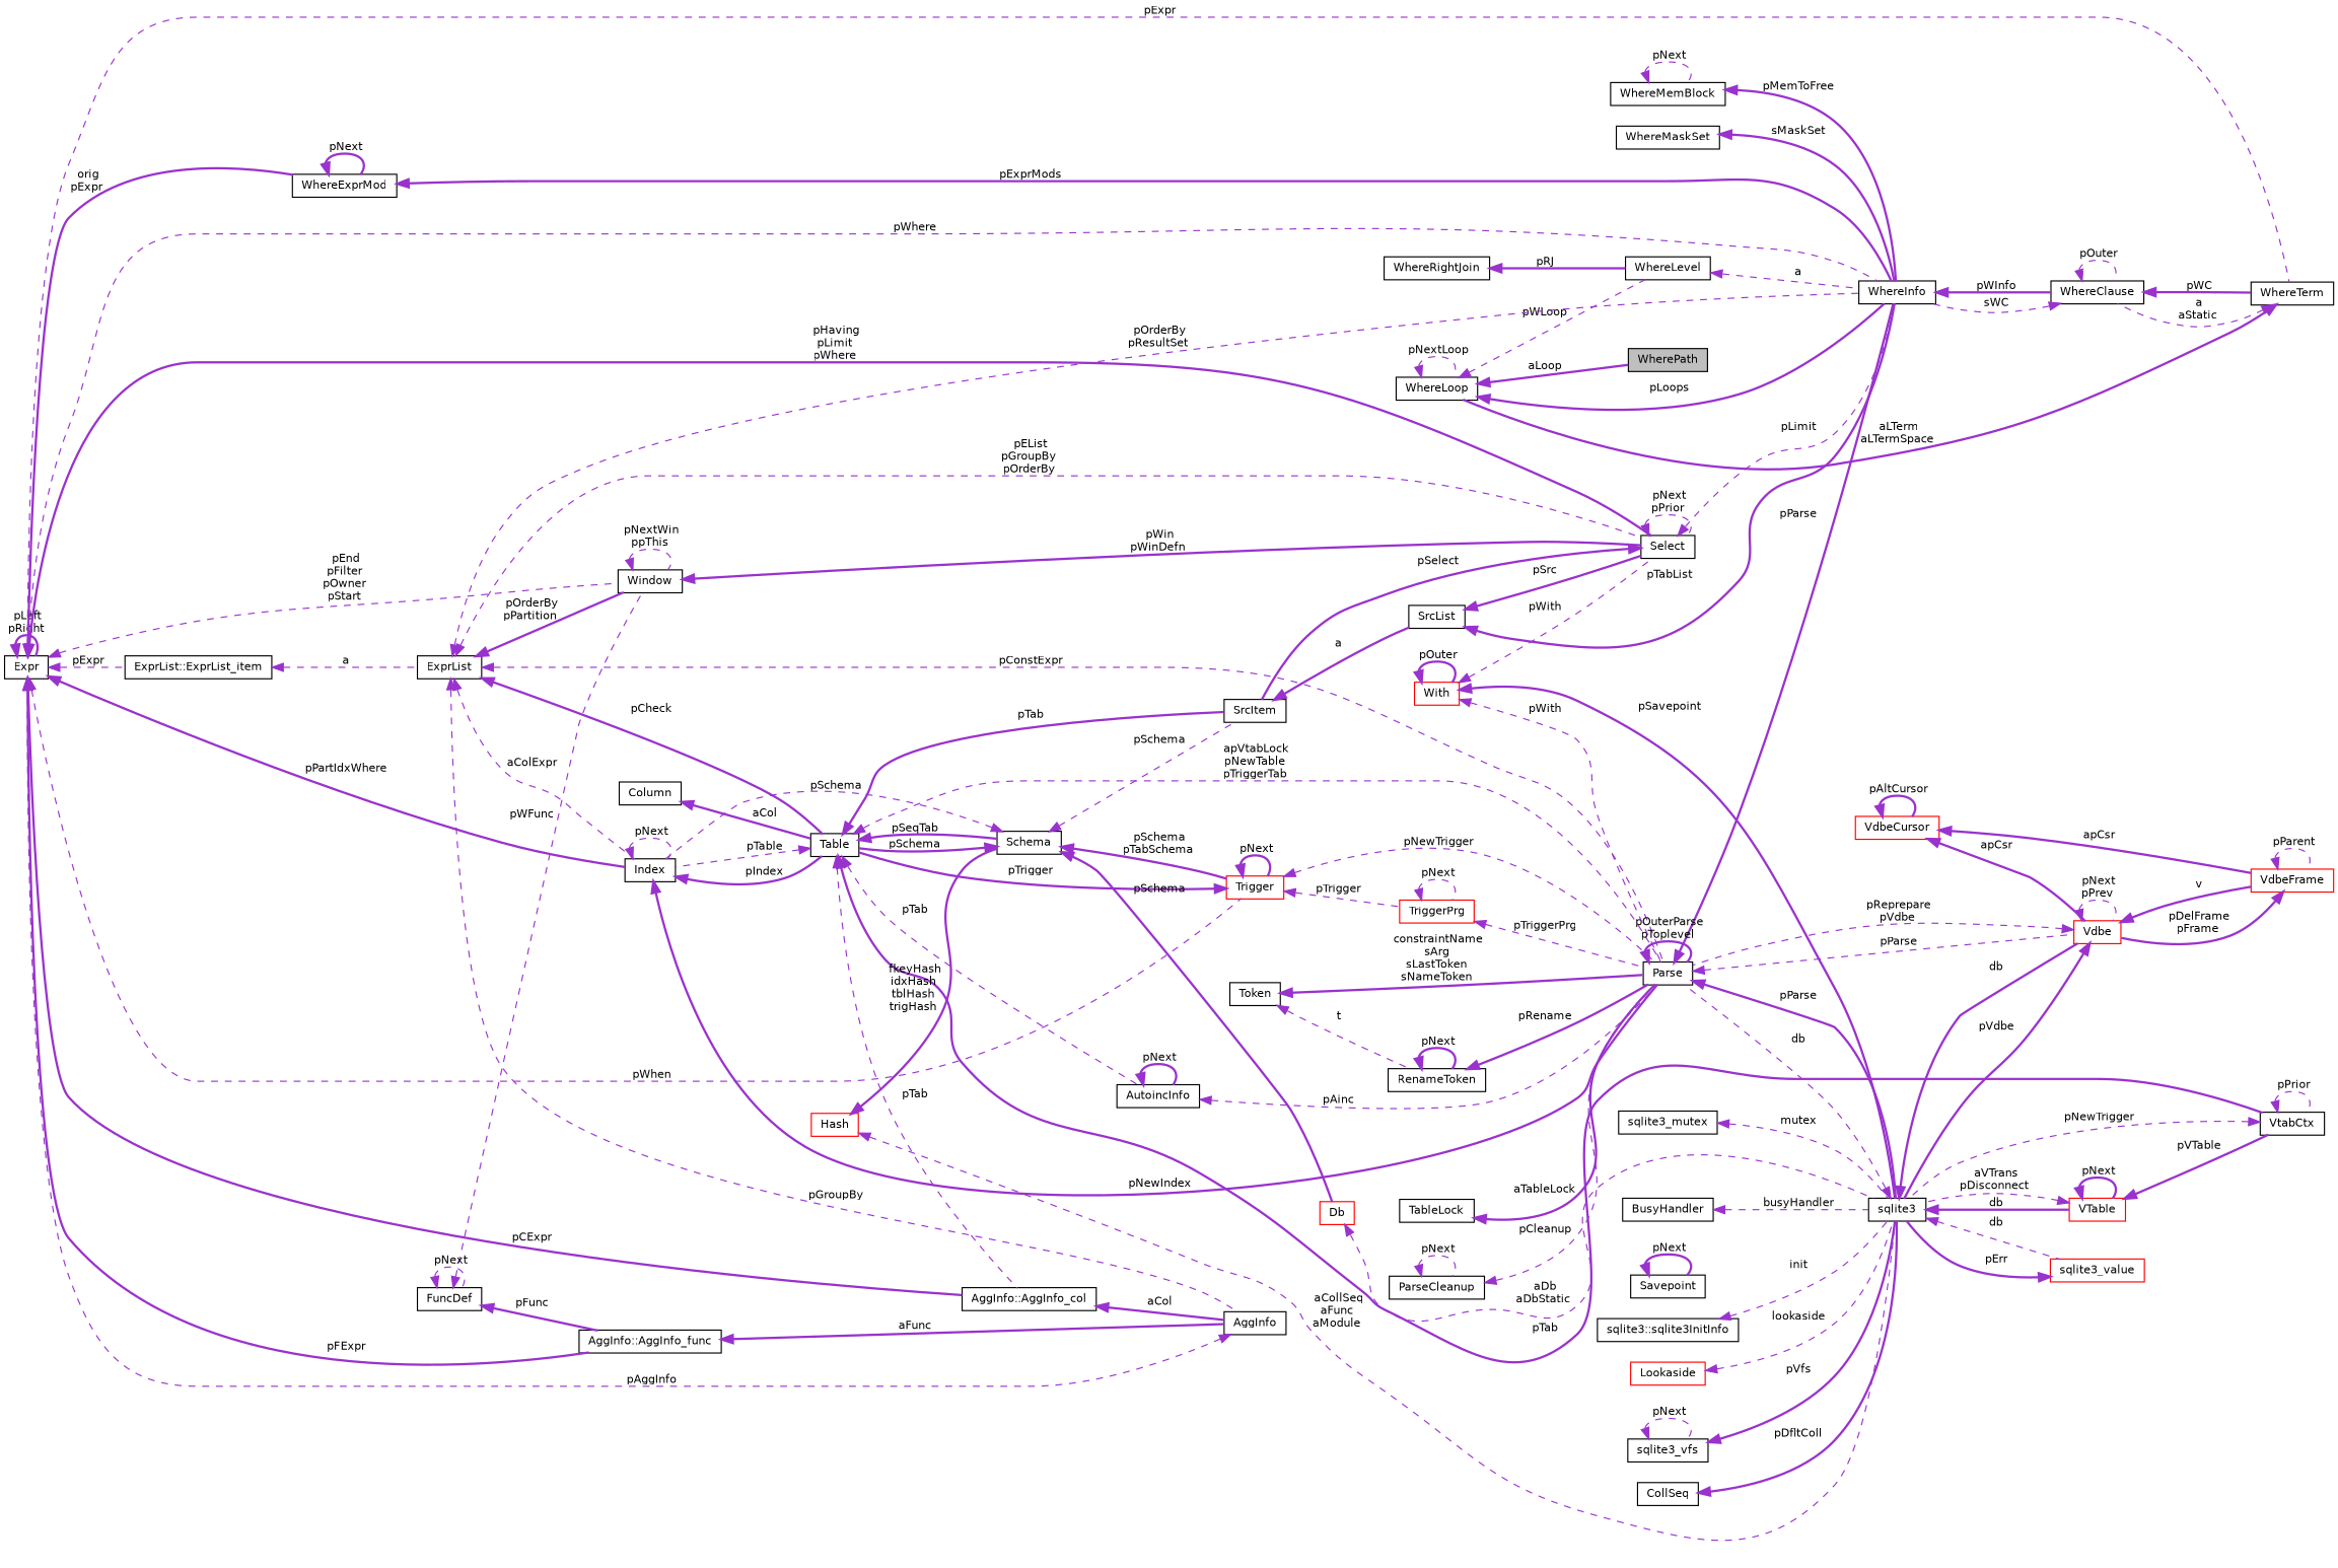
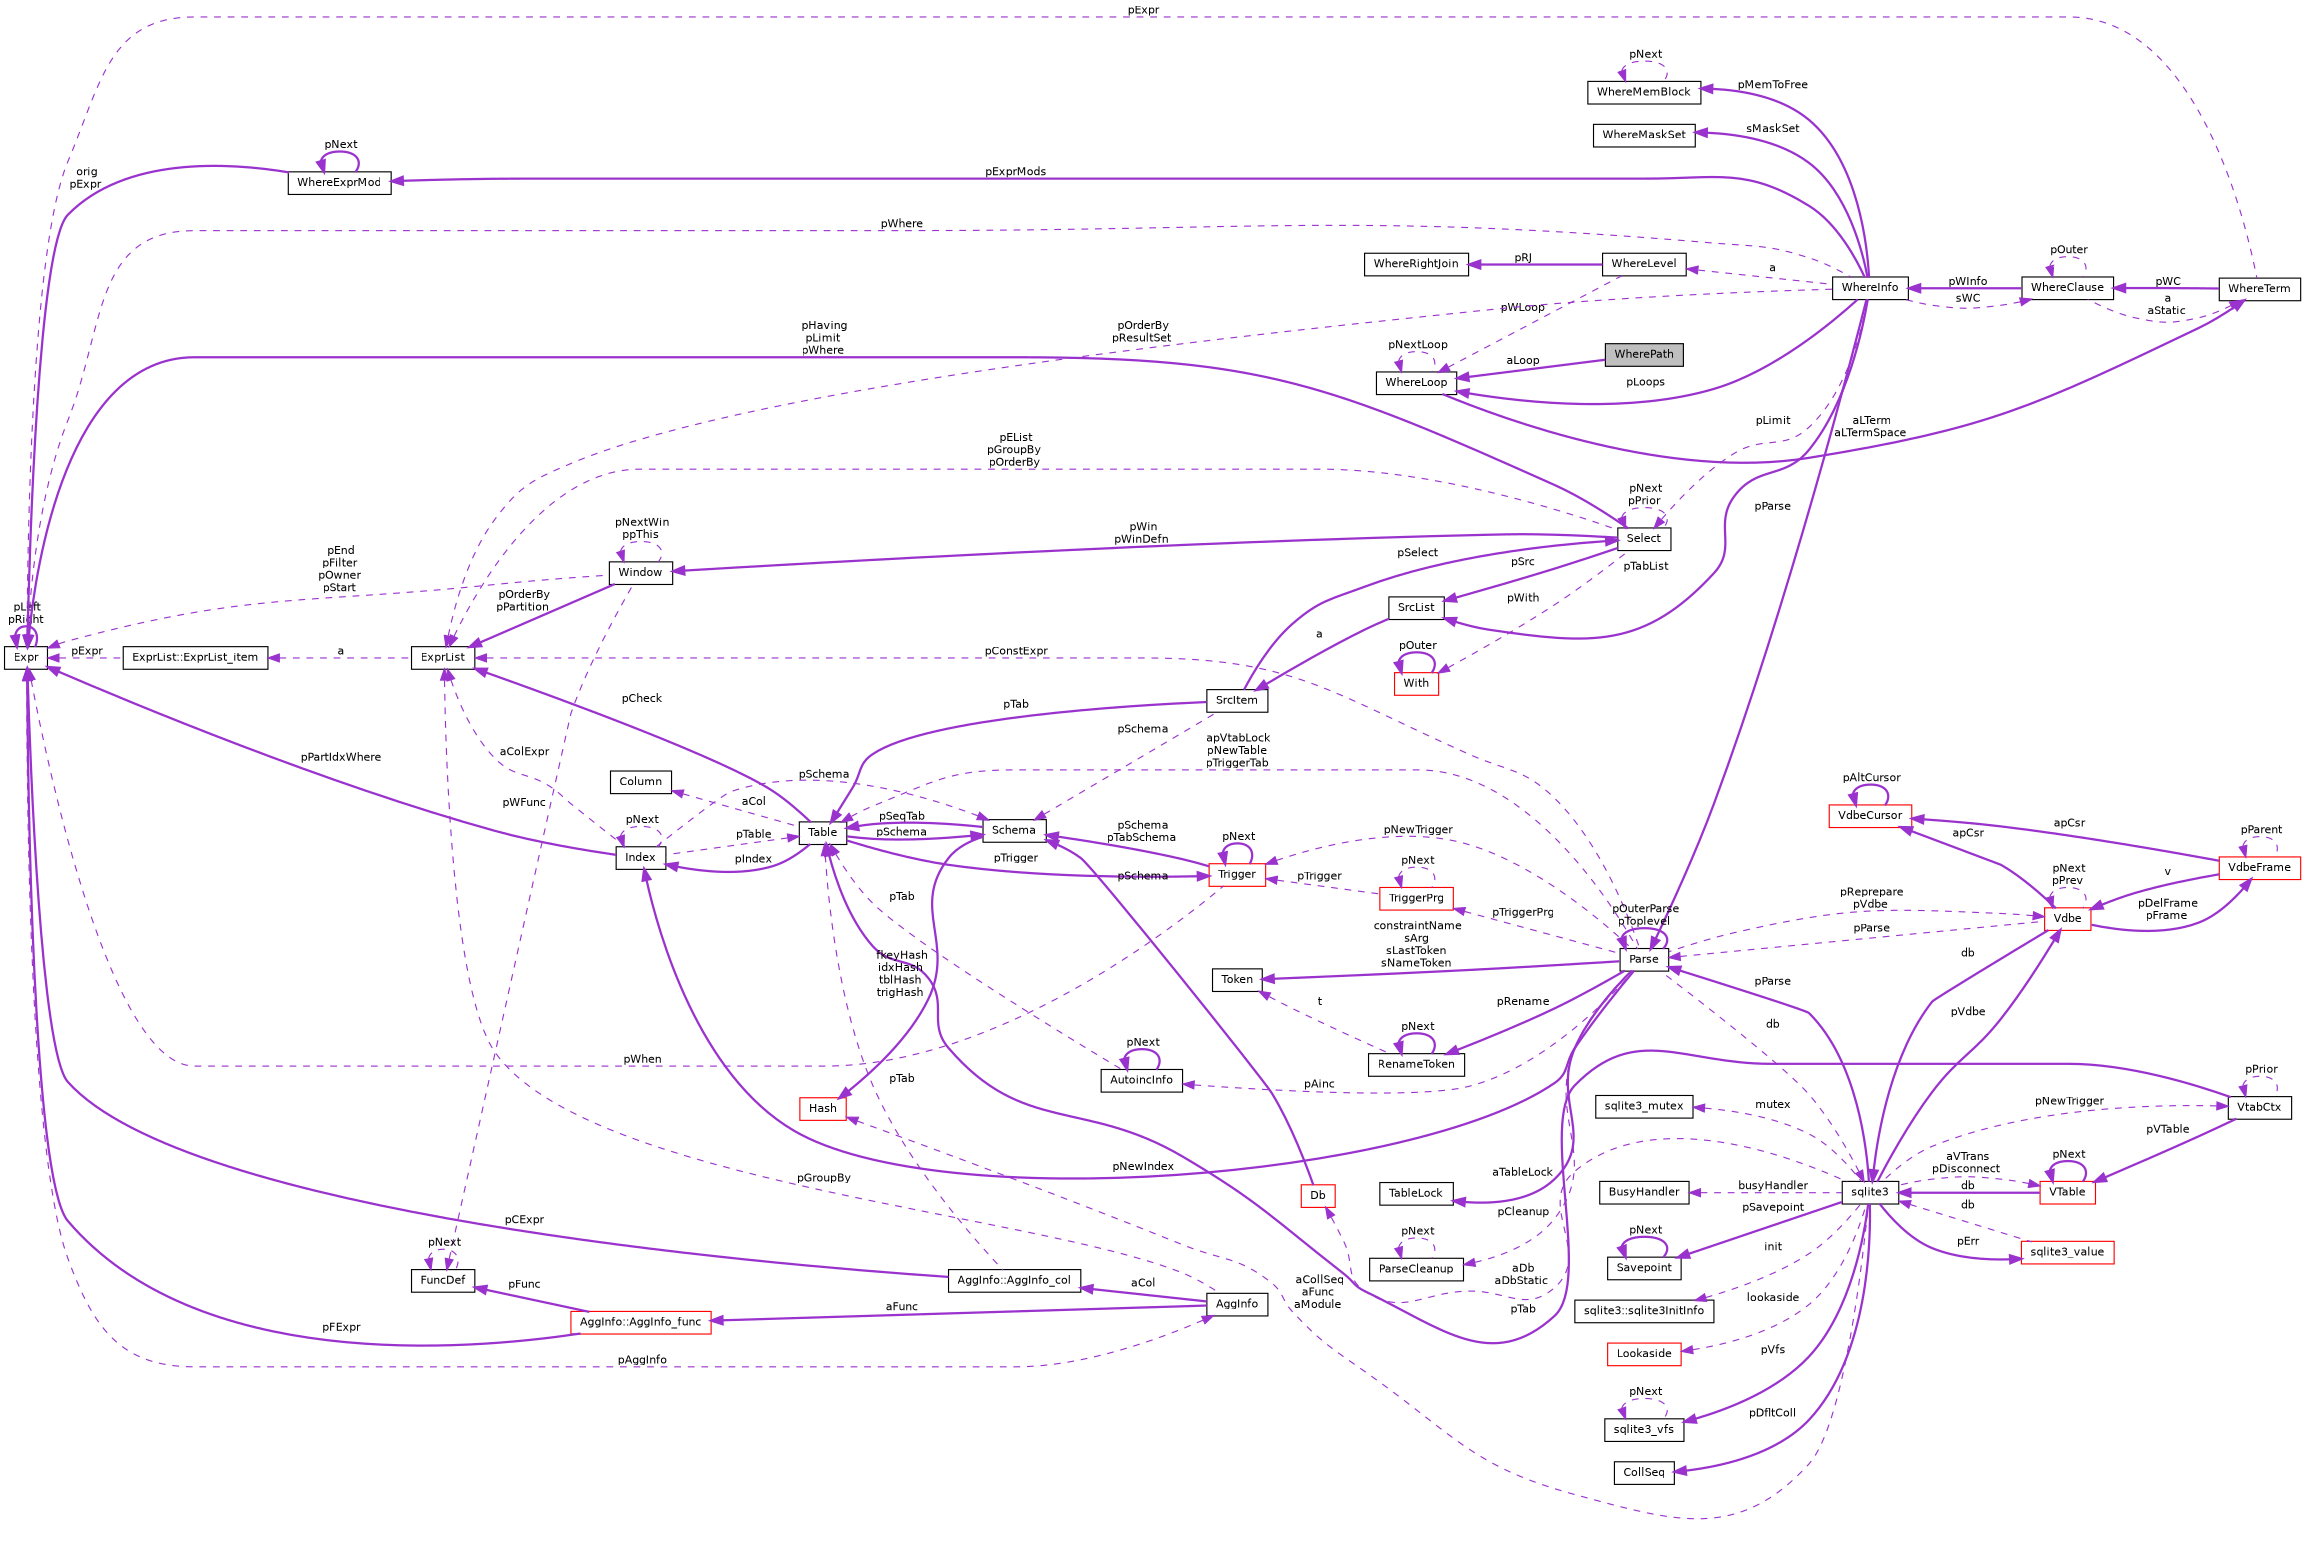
  digraph {
    rankdir=LR
    node [color=black fillcolor=white fontname=Helvetica fontsize=10 shape=record style=filled]
    edge [color=darkorchid3 dir=back fontname=Helvetica fontsize=10 labelfontname=Helvetica labelfontsize=10 style=bold]
    n1 [fillcolor=grey75 fontcolor=black height=0.2 label=WherePath width=0.4]
    n2 [height=0.2 label=WhereLoop width=0.4]
    n3 [height=0.2 label=WhereInfo width=0.4]
    n4 [height=0.2 label=WhereLevel width=0.4]
    n5 [height=0.2 label=WhereClause width=0.4]
    n6 [height=0.2 label=WhereTerm width=0.4]
    n7 [height=0.2 label=Expr width=0.4]
    n8 [height=0.2 label="ExprList::ExprList_item" width=0.4]
    n9 [height=0.2 label="AggInfo::AggInfo_col" width=0.4]
    n10 [height=0.2 label=Index width=0.4]
    n11 [color=red height=0.2 label=Trigger width=0.4]
-   n12 [height=0.2 label="AggInfo::AggInfo_func" width=0.4]
+   n12 [color=red height=0.2 label="AggInfo::AggInfo_func" width=0.4]
    n13 [height=0.2 label=Select width=0.4]
    n14 [height=0.2 label=Window width=0.4]
    n15 [height=0.2 label=WhereExprMod width=0.4]
    n16 [height=0.2 label=ExprList width=0.4]
    n17 [height=0.2 label=AggInfo width=0.4]
    n18 [height=0.2 label=Table width=0.4]
    n19 [height=0.2 label=Parse width=0.4]
    n20 [color=red height=0.2 label=TriggerPrg width=0.4]
    n21 [height=0.2 label=SrcItem width=0.4]
    n22 [height=0.2 label=Schema width=0.4]
    n23 [height=0.2 label=VtabCtx width=0.4]
    n24 [height=0.2 label=AutoincInfo width=0.4]
    n25 [height=0.2 label=sqlite3 width=0.4]
    n26 [color=red height=0.2 label=Vdbe width=0.4]
    n27 [color=red height=0.2 label=Db width=0.4]
    n28 [height=0.2 label=SrcList width=0.4]
    n29 [height=0.2 label=Column width=0.4]
    n30 [color=red height=0.2 label=Hash width=0.4]
    n31 [color=red height=0.2 label=sqlite3_value width=0.4]
    n32 [color=red height=0.2 label=VTable width=0.4]
    n33 [height=0.2 label=FuncDef width=0.4]
    n34 [color=red height=0.2 label=VdbeFrame width=0.4]
    n35 [height=0.2 label=sqlite3_vfs width=0.4]
    n36 [color=red height=0.2 label=VdbeCursor width=0.4]
    n37 [height=0.2 label=CollSeq width=0.4]
    n38 [height=0.2 label=sqlite3_mutex width=0.4]
    n39 [height=0.2 label="sqlite3::sqlite3InitInfo" width=0.4]
    n40 [color=red height=0.2 label=Lookaside width=0.4]
    n41 [height=0.2 label=BusyHandler width=0.4]
    n42 [height=0.2 label=Savepoint width=0.4]
    n43 [height=0.2 label=Token width=0.4]
    n44 [height=0.2 label=RenameToken width=0.4]
    n45 [height=0.2 label=TableLock width=0.4]
    n46 [height=0.2 label=ParseCleanup width=0.4]
    n47 [color=red height=0.2 label=With width=0.4]
    n48 [height=0.2 label=WhereMemBlock width=0.4]
    n49 [height=0.2 label=WhereMaskSet width=0.4]
    n50 [height=0.2 label=WhereRightJoin width=0.4]
    n2 -> n1 [label=" aLoop"]
    n2 -> n2 [label=" pNextLoop" style=dashed]
    n2 -> n3 [label=" pLoops"]
    n2 -> n4 [label=" pWLoop" style=dashed]
    n3 -> n5 [label=" pWInfo"]
    n4 -> n3 [label=" a" style=dashed]
    n5 -> n3 [label=" sWC" style=dashed]
    n5 -> n5 [label=" pOuter" style=dashed]
    n5 -> n6 [label=" pWC"]
    n6 -> n2 [label=" aLTerm\naLTermSpace"]
    n6 -> n5 [label=" a\naStatic" style=dashed]
    n7 -> n3 [label=" pWhere" style=dashed]
    n7 -> n6 [label=" pExpr" style=dashed]
    n7 -> n7 [label=" pLeft\npRight"]
    n7 -> n8 [label=" pExpr" style=dashed]
    n7 -> n9 [label=" pCExpr"]
    n7 -> n10 [label=" pPartIdxWhere"]
    n7 -> n11 [label=" pWhen" style=dashed]
    n7 -> n12 [label=" pFExpr"]
    n7 -> n13 [label=" pHaving\npLimit\npWhere"]
    n7 -> n14 [label=" pEnd\npFilter\npOwner\npStart" style=dashed]
    n7 -> n15 [label=" orig\npExpr"]
    n8 -> n16 [label=" a" style=dashed]
    n9 -> n17 [label=" aCol"]
    n10 -> n10 [label=" pNext" style=dashed]
    n10 -> n18 [label=" pIndex"]
    n10 -> n19 [label=" pNewIndex"]
    n11 -> n11 [label=" pNext"]
    n11 -> n18 [label=" pTrigger"]
    n11 -> n19 [label=" pNewTrigger" style=dashed]
    n11 -> n20 [label=" pTrigger" style=dashed]
    n12 -> n17 [label=" aFunc"]
    n13 -> n3 [label=" pLimit" style=dashed]
    n13 -> n13 [label=" pNext\npPrior" style=dashed]
    n13 -> n21 [label=" pSelect"]
    n14 -> n13 [label=" pWin\npWinDefn"]
    n14 -> n14 [label=" pNextWin\nppThis" style=dashed]
    n15 -> n3 [label=" pExprMods"]
    n15 -> n15 [label=" pNext"]
    n16 -> n3 [label=" pOrderBy\npResultSet" style=dashed]
    n16 -> n10 [label=" aColExpr" style=dashed]
    n16 -> n13 [label=" pEList\npGroupBy\npOrderBy" style=dashed]
    n16 -> n14 [label=" pOrderBy\npPartition"]
    n16 -> n17 [label=" pGroupBy" style=dashed]
    n16 -> n18 [label=" pCheck"]
    n16 -> n19 [label=" pConstExpr" style=dashed]
    n17 -> n7 [label=" pAggInfo" style=dashed]
    n18 -> n9 [label=" pTab" style=dashed]
    n18 -> n10 [label=" pTable" style=dashed]
    n18 -> n19 [label=" apVtabLock\npNewTable\npTriggerTab" style=dashed]
    n18 -> n21 [label=" pTab"]
    n18 -> n22 [label=" pSeqTab"]
    n18 -> n23 [label=" pTab"]
    n18 -> n24 [label=" pTab" style=dashed]
    n19 -> n3 [label=" pParse"]
    n19 -> n19 [label=" pOuterParse\npToplevel"]
    n19 -> n25 [label=" pParse"]
    n19 -> n26 [label=" pParse" style=dashed]
    n20 -> n19 [label=" pTriggerPrg" style=dashed]
    n20 -> n20 [label=" pNext" style=dashed]
    n21 -> n28 [label=" a"]
    n22 -> n10 [label=" pSchema" style=dashed]
    n22 -> n11 [label=" pSchema\npTabSchema"]
    n22 -> n18 [label=" pSchema"]
    n22 -> n21 [label=" pSchema" style=dashed]
    n22 -> n27 [label=" pSchema"]
    n23 -> n23 [label=" pPrior" style=dashed]
    n23 -> n25 [label=" pNewTrigger" style=dashed]
    n24 -> n19 [label=" pAinc" style=dashed]
    n24 -> n24 [label=" pNext"]
    n25 -> n19 [label=" db" style=dashed]
    n25 -> n26 [label=" db"]
    n25 -> n31 [label=" db" style=dashed]
    n25 -> n32 [label=" db"]
    n26 -> n19 [label=" pReprepare\npVdbe" style=dashed]
    n26 -> n25 [label=" pVdbe"]
    n26 -> n26 [label=" pNext\npPrev" style=dashed]
    n26 -> n34 [label=" v"]
    n27 -> n25 [label=" aDb\naDbStatic" style=dashed]
    n28 -> n3 [label=" pTabList"]
    n28 -> n13 [label=" pSrc"]
-   n29 -> n18 [label=" aCol"]
+   n29 -> n18 [label=" aCol" style=dashed]
    n30 -> n22 [label=" fkeyHash\nidxHash\ntblHash\ntrigHash"]
    n30 -> n25 [label=" aCollSeq\naFunc\naModule" style=dashed]
    n31 -> n25 [label=" pErr"]
    n32 -> n23 [label=" pVTable"]
    n32 -> n25 [label=" aVTrans\npDisconnect" style=dashed]
    n32 -> n32 [label=" pNext"]
    n33 -> n12 [label=" pFunc"]
    n33 -> n14 [label=" pWFunc" style=dashed]
    n33 -> n33 [label=" pNext" style=dashed]
    n34 -> n26 [label=" pDelFrame\npFrame"]
    n34 -> n34 [label=" pParent" style=dashed]
    n35 -> n25 [label=" pVfs"]
    n35 -> n35 [label=" pNext" style=dashed]
    n36 -> n26 [label=" apCsr"]
    n36 -> n34 [label=" apCsr"]
    n36 -> n36 [label=" pAltCursor"]
    n37 -> n25 [label=" pDfltColl"]
    n38 -> n25 [label=" mutex" style=dashed]
    n39 -> n25 [label=" init" style=dashed]
    n40 -> n25 [label=" lookaside" style=dashed]
    n41 -> n25 [label=" busyHandler" style=dashed]
-   n47 -> n25 [label=" pSavepoint"]
+   n42 -> n25 [label=" pSavepoint"]
    n42 -> n42 [label=" pNext"]
    n43 -> n19 [label=" constraintName\nsArg\nsLastToken\nsNameToken"]
    n43 -> n44 [label=" t" style=dashed]
    n44 -> n19 [label=" pRename"]
    n44 -> n44 [label=" pNext"]
    n45 -> n19 [label=" aTableLock"]
    n46 -> n19 [label=" pCleanup" style=dashed]
    n46 -> n46 [label=" pNext" style=dashed]
    n47 -> n13 [label=" pWith" style=dashed]
-   n47 -> n19 [label=" pWith" style=dashed]
    n47 -> n47 [label=" pOuter"]
    n48 -> n3 [label=" pMemToFree"]
    n48 -> n48 [label=" pNext" style=dashed]
    n49 -> n3 [label=" sMaskSet"]
    n50 -> n4 [label=" pRJ"]
  }
